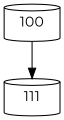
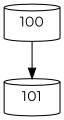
  strict digraph {
    fontname=Montserrat
    node [shape=cylinder fontname=Montserrat]
    100 ["e-score"=0.91236875]
-   101 ["e-score"=0.9258875 label=111]
+   101 ["e-score"=0.9258875]
    100 -> 101 [weight=0.8448 fontname=Montserrat]
  }
